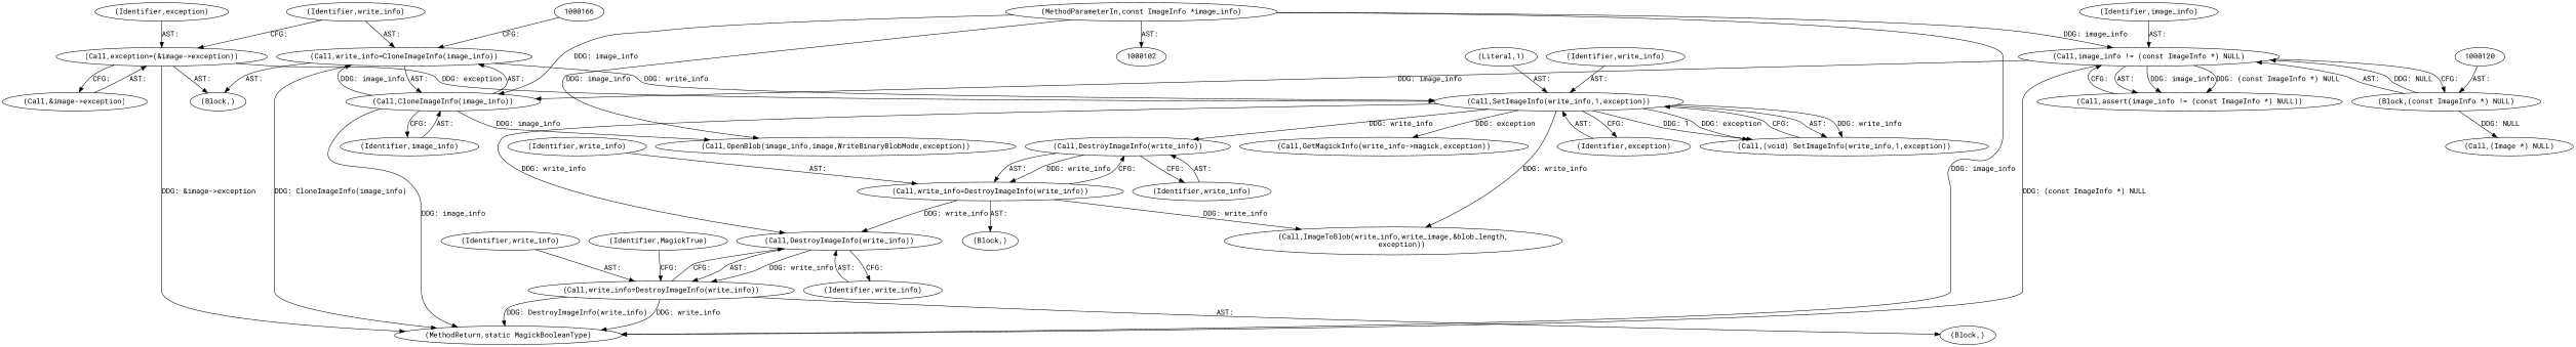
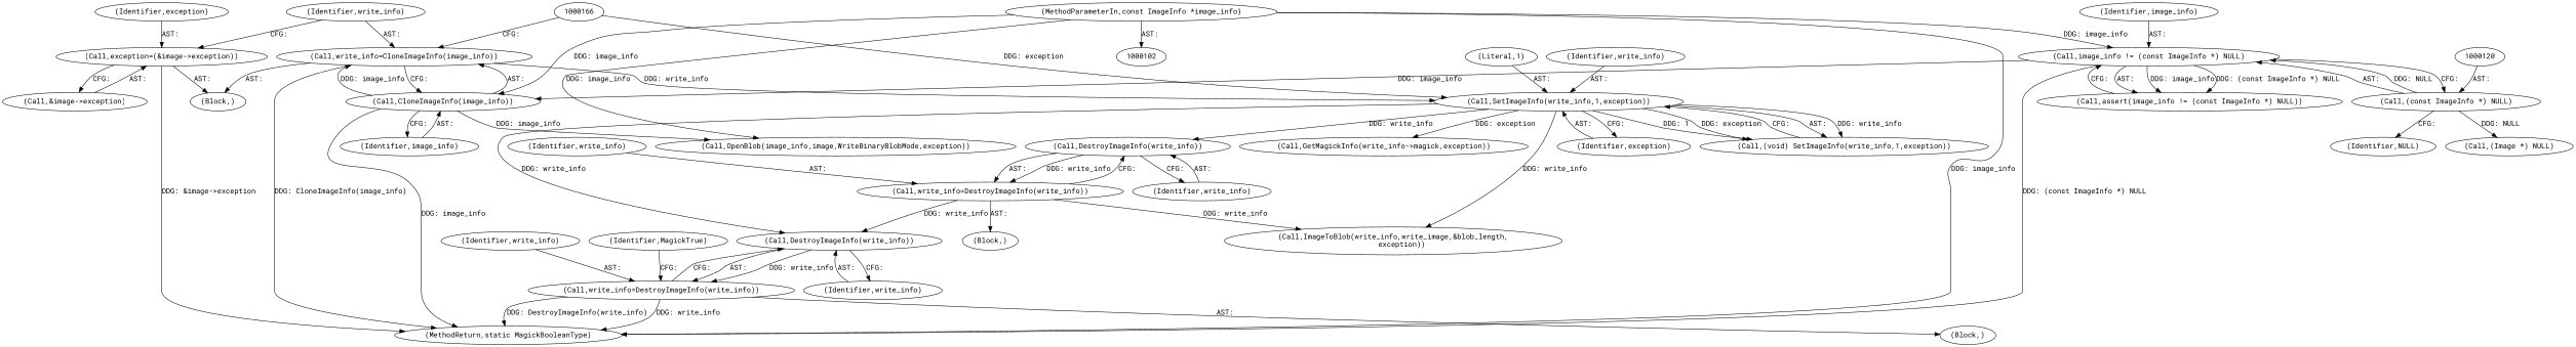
  digraph {
    fontname="Roboto Mono"
    node [fontname="Roboto Mono"]
    edge [fontname="Roboto Mono"]
    n1 [label="(Call,DestroyImageInfo(write_info))"]
    n2 [label="(Call,write_info=DestroyImageInfo(write_info))"]
    n3 [label="(Identifier,write_info)"]
    n4 [label="(MethodReturn,static MagickBooleanType)"]
    n5 [label="(Block,)"]
    n6 [label="(Call,SetImageInfo(write_info,1,exception))"]
    n7 [label="(Call,DestroyImageInfo(write_info))"]
    n8 [label="(Call,ImageToBlob(write_info,write_image,&blob_length,\n    exception))"]
    n9 [label="(Identifier,exception)"]
    n10 [label="(Call,(void) SetImageInfo(write_info,1,exception))"]
    n11 [label="(Call,GetMagickInfo(write_info->magick,exception))"]
    n12 [label="(Call,write_info=DestroyImageInfo(write_info))"]
    n13 [label="(Identifier,write_info)"]
    n14 [label="(Call,write_info=CloneImageInfo(image_info))"]
    n15 [label="(Call,CloneImageInfo(image_info))"]
    n16 [label="(Block,)"]
    n17 [label="(Call,OpenBlob(image_info,image,WriteBinaryBlobMode,exception))"]
    n18 [label="(Identifier,image_info)"]
    n19 [label="(Call,image_info != (const ImageInfo *) NULL)"]
-   n20 [label="(Block,(const ImageInfo *) NULL)"]
+   n20 [label="(Call,(const ImageInfo *) NULL)"]
    n21 [label="(Call,assert(image_info != (const ImageInfo *) NULL))"]
    n22 [label="(Call,(Image *) NULL)"]
+   n23 [label="(Identifier,NULL)"]
    n24 [label="(MethodParameterIn,const ImageInfo *image_info)"]
    1000102
    n26 [label="(Call,exception=(&image->exception))"]
    n27 [label="(Call,&image->exception)"]
    n28 [label="(Block,)"]
    n29 [label="(Identifier,image_info)"]
    n30 [label="(Identifier,write_info)"]
    n31 [label="(Identifier,write_info)"]
    n32 [label="(Literal,1)"]
    n33 [label="(Identifier,write_info)"]
    n34 [label="(Identifier,exception)"]
    n35 [label="(Identifier,write_info)"]
    n36 [label="(Identifier,MagickTrue)"]
    1000166
    1000120
    n1 -> n2 [label="AST: "]
    n1 -> n2 [label="DDG: write_info"]
    n1 -> n3 [label="CFG: "]
    n2 -> n1 [label="CFG: "]
    n2 -> n4 [label="DDG: write_info"]
    n2 -> n4 [label="DDG: DestroyImageInfo(write_info)"]
    n2 -> n5 [label="AST: "]
    n3 -> n1 [label="AST: "]
    n6 -> n1 [label="DDG: write_info"]
    n6 -> n7 [label="DDG: write_info"]
    n6 -> n8 [label="DDG: write_info"]
    n6 -> n9 [label="CFG: "]
    n6 -> n10 [label="AST: "]
    n6 -> n10 [label="DDG: write_info"]
    n6 -> n10 [label="DDG: 1"]
    n6 -> n10 [label="DDG: exception"]
    n6 -> n11 [label="DDG: exception"]
    n7 -> n12 [label="AST: "]
    n7 -> n12 [label="DDG: write_info"]
    n7 -> n13 [label="CFG: "]
    n9 -> n6 [label="AST: "]
    n10 -> n6 [label="CFG: "]
    n12 -> n1 [label="DDG: write_info"]
    n12 -> n7 [label="CFG: "]
    n12 -> n8 [label="DDG: write_info"]
    n12 -> n28 [label="AST: "]
    n13 -> n7 [label="AST: "]
    n14 -> n4 [label="DDG: CloneImageInfo(image_info)"]
    n14 -> n6 [label="DDG: write_info"]
-   n14 -> n15 [label="AST: "]
+   n14 -> n15 [label="CFG: "]
    n14 -> n16 [label="AST: "]
    n15 -> n4 [label="DDG: image_info"]
    n15 -> n14 [label="AST: "]
    n15 -> n14 [label="DDG: image_info"]
    n15 -> n17 [label="DDG: image_info"]
    n15 -> n18 [label="CFG: "]
    n18 -> n15 [label="AST: "]
    n19 -> n4 [label="DDG: (const ImageInfo *) NULL"]
    n19 -> n15 [label="DDG: image_info"]
    n19 -> n20 [label="CFG: "]
    n19 -> n21 [label="AST: "]
    n19 -> n21 [label="DDG: image_info"]
    n19 -> n21 [label="DDG: (const ImageInfo *) NULL"]
    n20 -> n19 [label="AST: "]
    n20 -> n19 [label="DDG: NULL"]
    n20 -> n22 [label="DDG: NULL"]
+   n20 -> n23 [label="CFG: "]
    n21 -> n19 [label="CFG: "]
    n24 -> n4 [label="DDG: image_info"]
    n24 -> n15 [label="DDG: image_info"]
    n24 -> n17 [label="DDG: image_info"]
    n24 -> n19 [label="DDG: image_info"]
    n24 -> 1000102 [label="AST: "]
    n26 -> n4 [label="DDG: &image->exception"]
-   n26 -> n6 [label="DDG: exception"]
+   1000166 -> n6 [label="DDG: exception"]
    n26 -> n16 [label="AST: "]
    n26 -> n27 [label="CFG: "]
    n27 -> n26 [label="AST: "]
    n29 -> n19 [label="AST: "]
    n30 -> n12 [label="AST: "]
    n31 -> n2 [label="AST: "]
    n32 -> n6 [label="AST: "]
    n33 -> n14 [label="AST: "]
    n33 -> n26 [label="CFG: "]
    n34 -> n26 [label="AST: "]
    n35 -> n6 [label="AST: "]
    n36 -> n2 [label="CFG: "]
    1000166 -> n14 [label="CFG: "]
    1000120 -> n20 [label="AST: "]
  }
